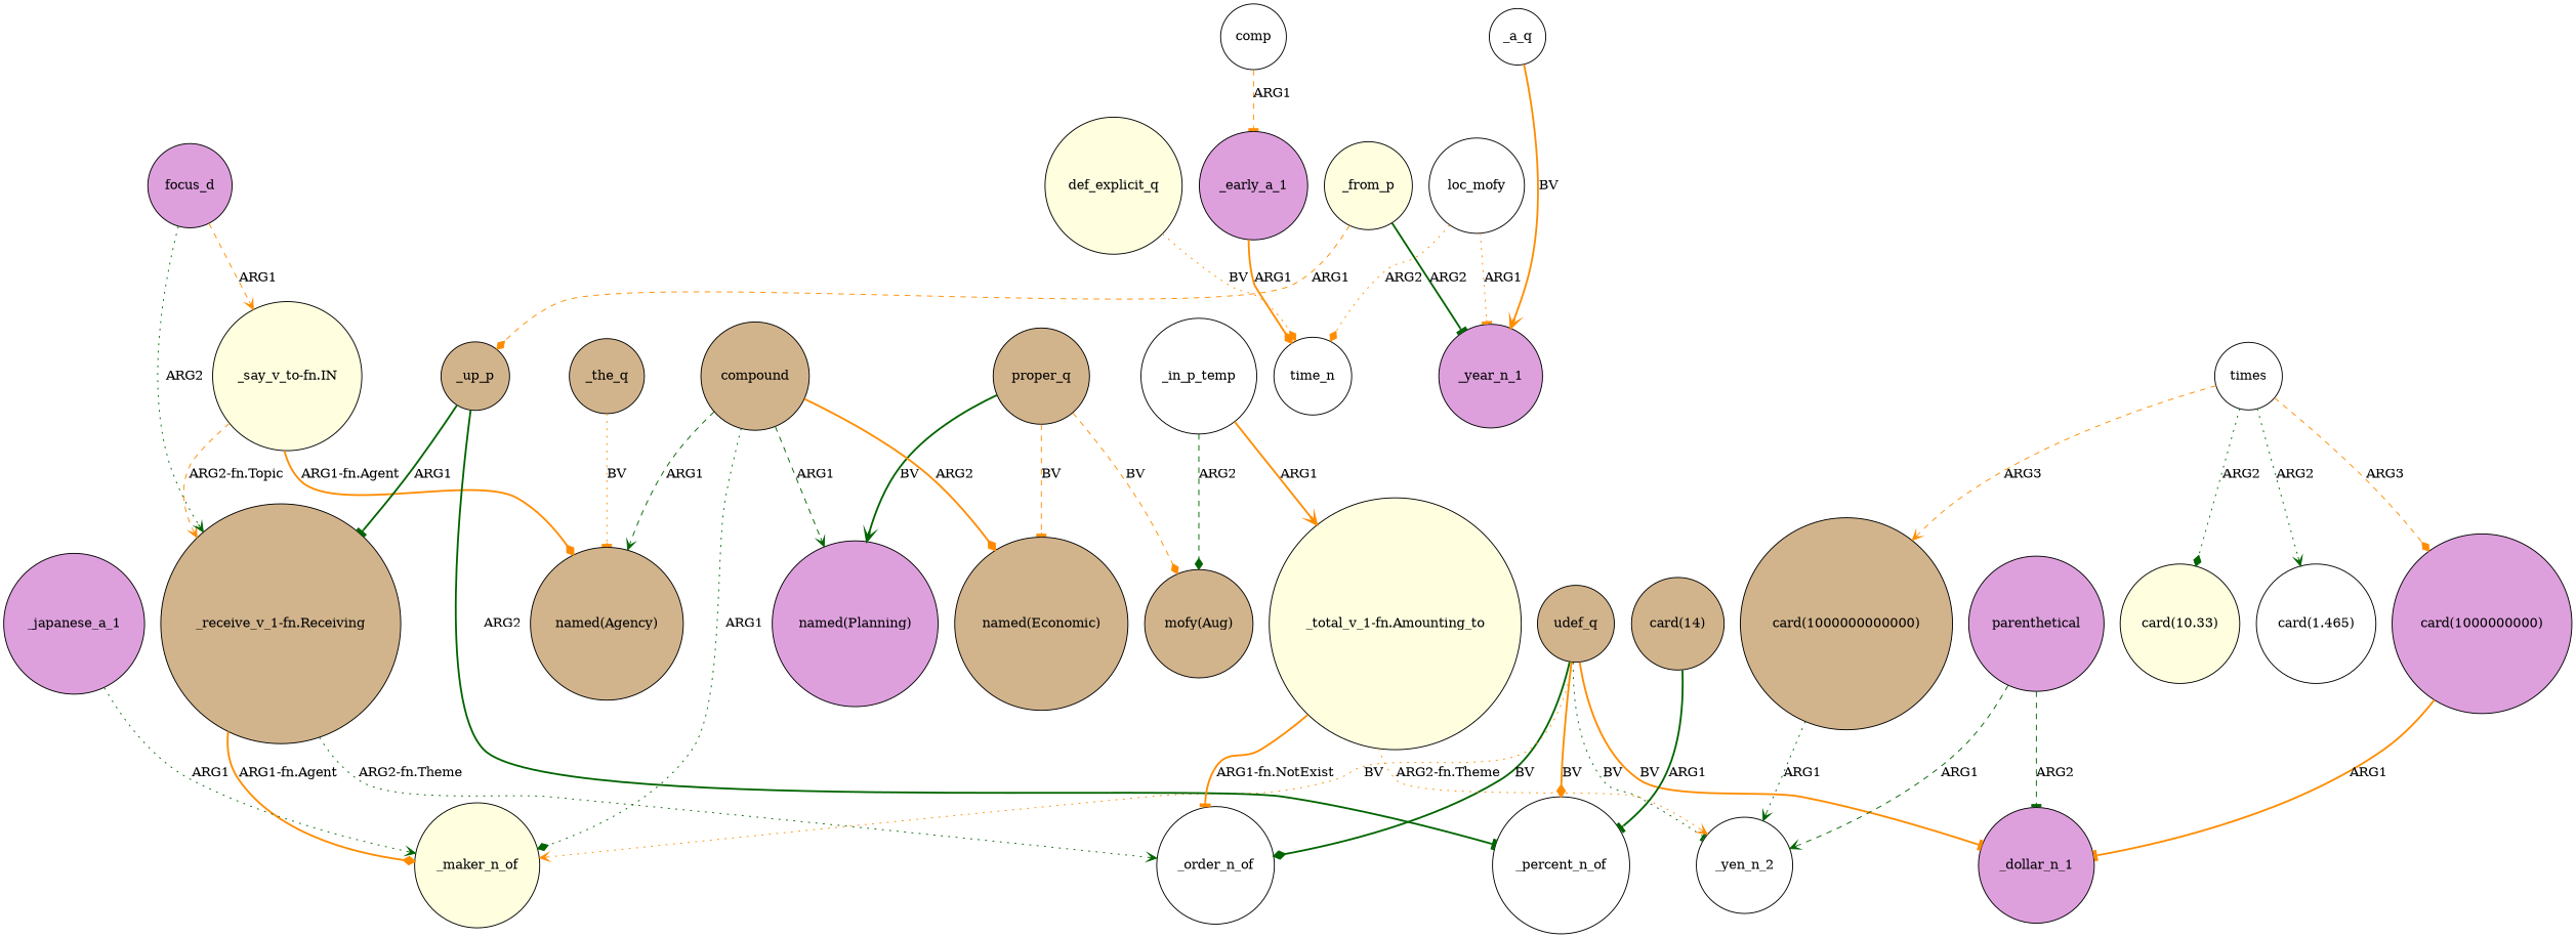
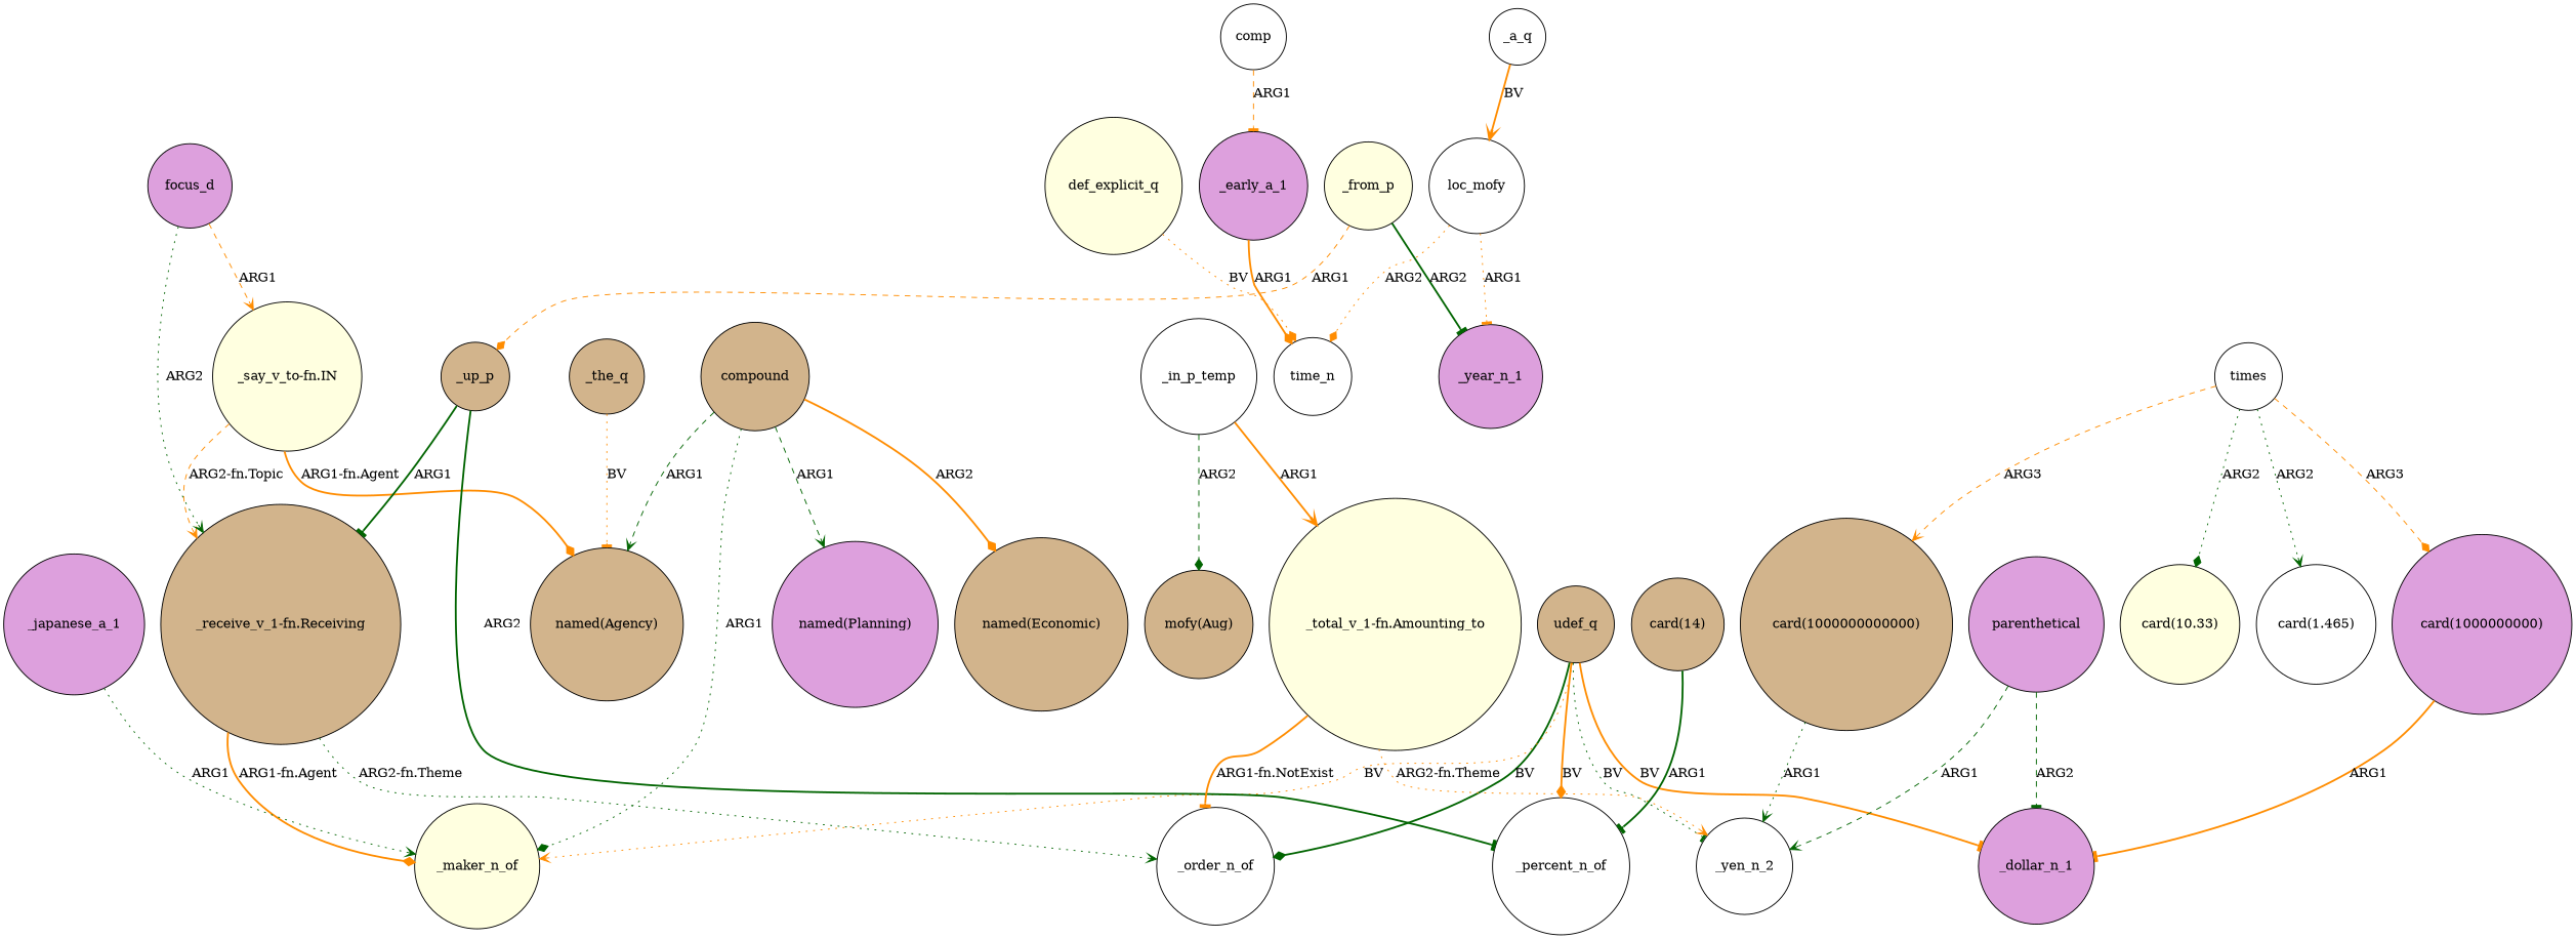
  digraph {
    node [fillcolor=tan shape=circle style=filled]
    edge [arrowhead=vee color=darkorange style=bold]
    _yen_n_2 [fillcolor=white]
    udef_q
    _order_n_of [fillcolor=white]
    _maker_n_of [fillcolor=lightyellow]
    _percent_n_of [fillcolor=white]
    _dollar_n_1 [fillcolor=plum]
    "_say_v_to-fn.IN" [fillcolor=lightyellow]
    "_receive_v_1-fn.Receiving"
    "named(Agency)"
    "card(1000000000000)"
-   proper_q
    "named(Economic)"
    "mofy(Aug)"
    "named(Planning)" [fillcolor=plum]
    def_explicit_q [fillcolor=lightyellow]
    time_n [fillcolor=white]
    n17 [fillcolor=white label=loc_mofy]
    _year_n_1 [fillcolor=plum]
    times [fillcolor=white]
    "card(10.33)" [fillcolor=lightyellow]
    "card(1.465)" [fillcolor=white]
    "card(1000000000)" [fillcolor=plum]
    _from_p [fillcolor=lightyellow]
    _up_p
    compound
    _the_q
    _in_p_temp [fillcolor=white]
    "_total_v_1-fn.Amounting_to" [fillcolor=lightyellow]
    comp [fillcolor=white]
    _early_a_1 [fillcolor=plum]
    _japanese_a_1 [fillcolor=plum]
    "card(14)"
    parenthetical [fillcolor=plum]
    _a_q [fillcolor=white]
    focus_d [fillcolor=plum]
    udef_q -> _yen_n_2 [arrowhead=tee color=darkgreen label=BV style=dotted]
    udef_q -> _order_n_of [arrowhead=diamond color=darkgreen label=BV]
    udef_q -> _maker_n_of [label=BV style=dotted]
    udef_q -> _percent_n_of [arrowhead=diamond label=BV]
    udef_q -> _dollar_n_1 [arrowhead=tee label=BV]
    "_say_v_to-fn.IN" -> "_receive_v_1-fn.Receiving" [label="ARG2-fn.Topic" style=dashed]
    "_say_v_to-fn.IN" -> "named(Agency)" [arrowhead=diamond label="ARG1-fn.Agent"]
    "_receive_v_1-fn.Receiving" -> _order_n_of [color=darkgreen label="ARG2-fn.Theme" style=dotted]
    "_receive_v_1-fn.Receiving" -> _maker_n_of [arrowhead=diamond label="ARG1-fn.Agent"]
    "card(1000000000000)" -> _yen_n_2 [color=darkgreen label=ARG1 style=dotted]
-   proper_q -> "named(Economic)" [arrowhead=tee label=BV style=dashed]
-   proper_q -> "mofy(Aug)" [arrowhead=diamond label=BV style=dashed]
-   proper_q -> "named(Planning)" [color=darkgreen label=BV]
    def_explicit_q -> time_n [arrowhead=diamond label=BV style=dotted]
    n17 -> time_n [arrowhead=diamond label=ARG2 style=dotted]
    n17 -> _year_n_1 [arrowhead=tee label=ARG1 style=dotted]
    times -> "card(1000000000000)" [label=ARG3 style=dashed]
    times -> "card(10.33)" [arrowhead=diamond color=darkgreen label=ARG2 style=dotted]
    times -> "card(1.465)" [color=darkgreen label=ARG2 style=dotted]
    times -> "card(1000000000)" [arrowhead=diamond label=ARG3 style=dashed]
    "card(1000000000)" -> _dollar_n_1 [arrowhead=tee label=ARG1]
    _from_p -> _year_n_1 [arrowhead=tee color=darkgreen label=ARG2]
    _from_p -> _up_p [arrowhead=diamond label=ARG1 style=dashed]
    _up_p -> _percent_n_of [arrowhead=tee color=darkgreen label=ARG2]
    _up_p -> "_receive_v_1-fn.Receiving" [arrowhead=tee color=darkgreen label=ARG1]
    compound -> _maker_n_of [arrowhead=diamond color=darkgreen label=ARG1 style=dotted]
    compound -> "named(Agency)" [color=darkgreen label=ARG1 style=dashed]
    compound -> "named(Economic)" [arrowhead=diamond label=ARG2]
    compound -> "named(Planning)" [color=darkgreen label=ARG1 style=dashed]
    _the_q -> "named(Agency)" [arrowhead=tee label=BV style=dotted]
    _in_p_temp -> "mofy(Aug)" [arrowhead=diamond color=darkgreen label=ARG2 style=dashed]
    _in_p_temp -> "_total_v_1-fn.Amounting_to" [label=ARG1]
    "_total_v_1-fn.Amounting_to" -> _yen_n_2 [label="ARG2-fn.Theme" style=dotted]
    "_total_v_1-fn.Amounting_to" -> _order_n_of [arrowhead=tee label="ARG1-fn.NotExist"]
    comp -> _early_a_1 [arrowhead=tee label=ARG1 style=dashed]
    _early_a_1 -> time_n [arrowhead=diamond label=ARG1]
    _japanese_a_1 -> _maker_n_of [color=darkgreen label=ARG1 style=dotted]
    "card(14)" -> _percent_n_of [arrowhead=tee color=darkgreen label=ARG1]
    parenthetical -> _yen_n_2 [color=darkgreen label=ARG1 style=dashed]
    parenthetical -> _dollar_n_1 [arrowhead=tee color=darkgreen label=ARG2 style=dashed]
-   _a_q -> _year_n_1 [label=BV]
+   _a_q -> n17 [label=BV]
    focus_d -> "_say_v_to-fn.IN" [label=ARG1 style=dashed]
    focus_d -> "_receive_v_1-fn.Receiving" [color=darkgreen label=ARG2 style=dotted]
  }
